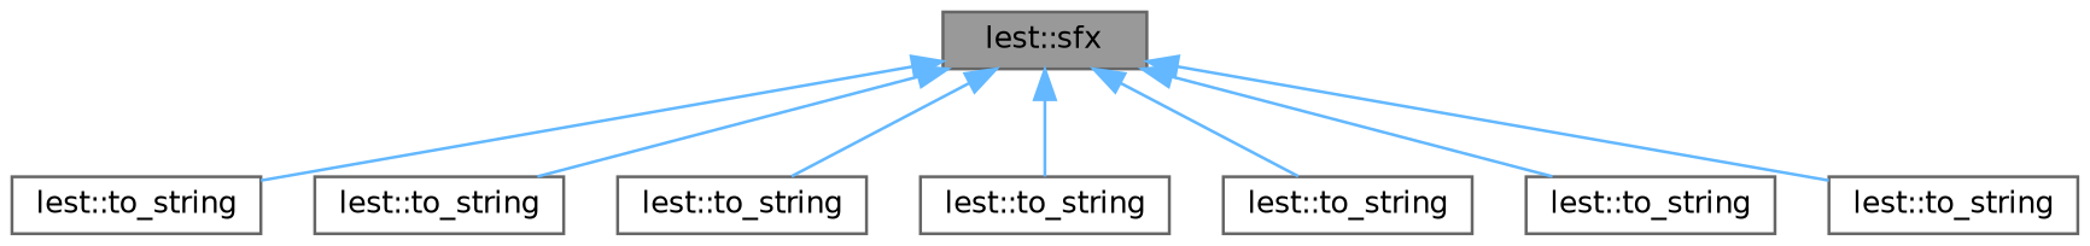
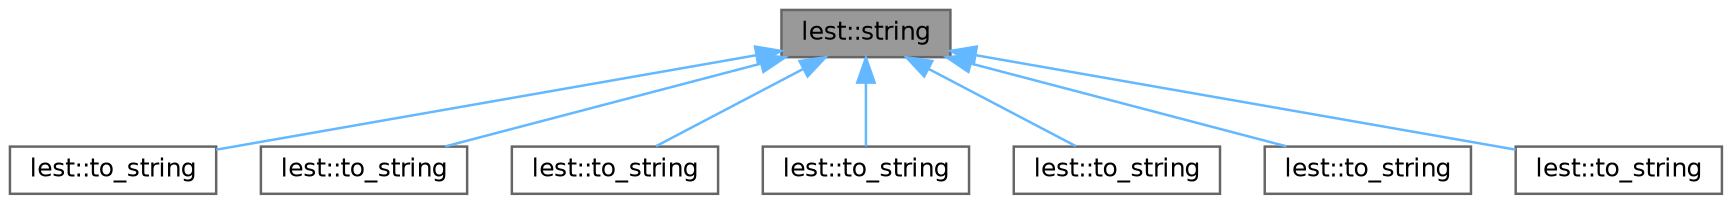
  digraph {
    rankdir=TB
    node [color=grey40 fillcolor=white fontname=Helvetica fontsize=10 shape=box style=filled]
    edge [color=steelblue1 dir=back fontname=Helvetica fontsize=10 labelfontname=Helvetica labelfontsize=10 style=solid]
-   n1 [color=gray40 fillcolor=grey60 fontcolor=black height=0.2 label="lest::sfx" width=0.4]
+   n1 [color=gray40 fillcolor=grey60 fontcolor=black height=0.2 label="lest::string" width=0.4]
    n2 [height=0.2 label="lest::to_string" width=0.4]
    n3 [height=0.2 label="lest::to_string" width=0.4]
    n4 [height=0.2 label="lest::to_string" width=0.4]
    n5 [height=0.2 label="lest::to_string" width=0.4]
    n6 [height=0.2 label="lest::to_string" width=0.4]
    n7 [height=0.2 label="lest::to_string" width=0.4]
    n8 [height=0.2 label="lest::to_string" width=0.4]
    n1 -> n2
    n1 -> n3
    n1 -> n4
    n1 -> n5
    n1 -> n6
    n1 -> n7
    n1 -> n8
  }
